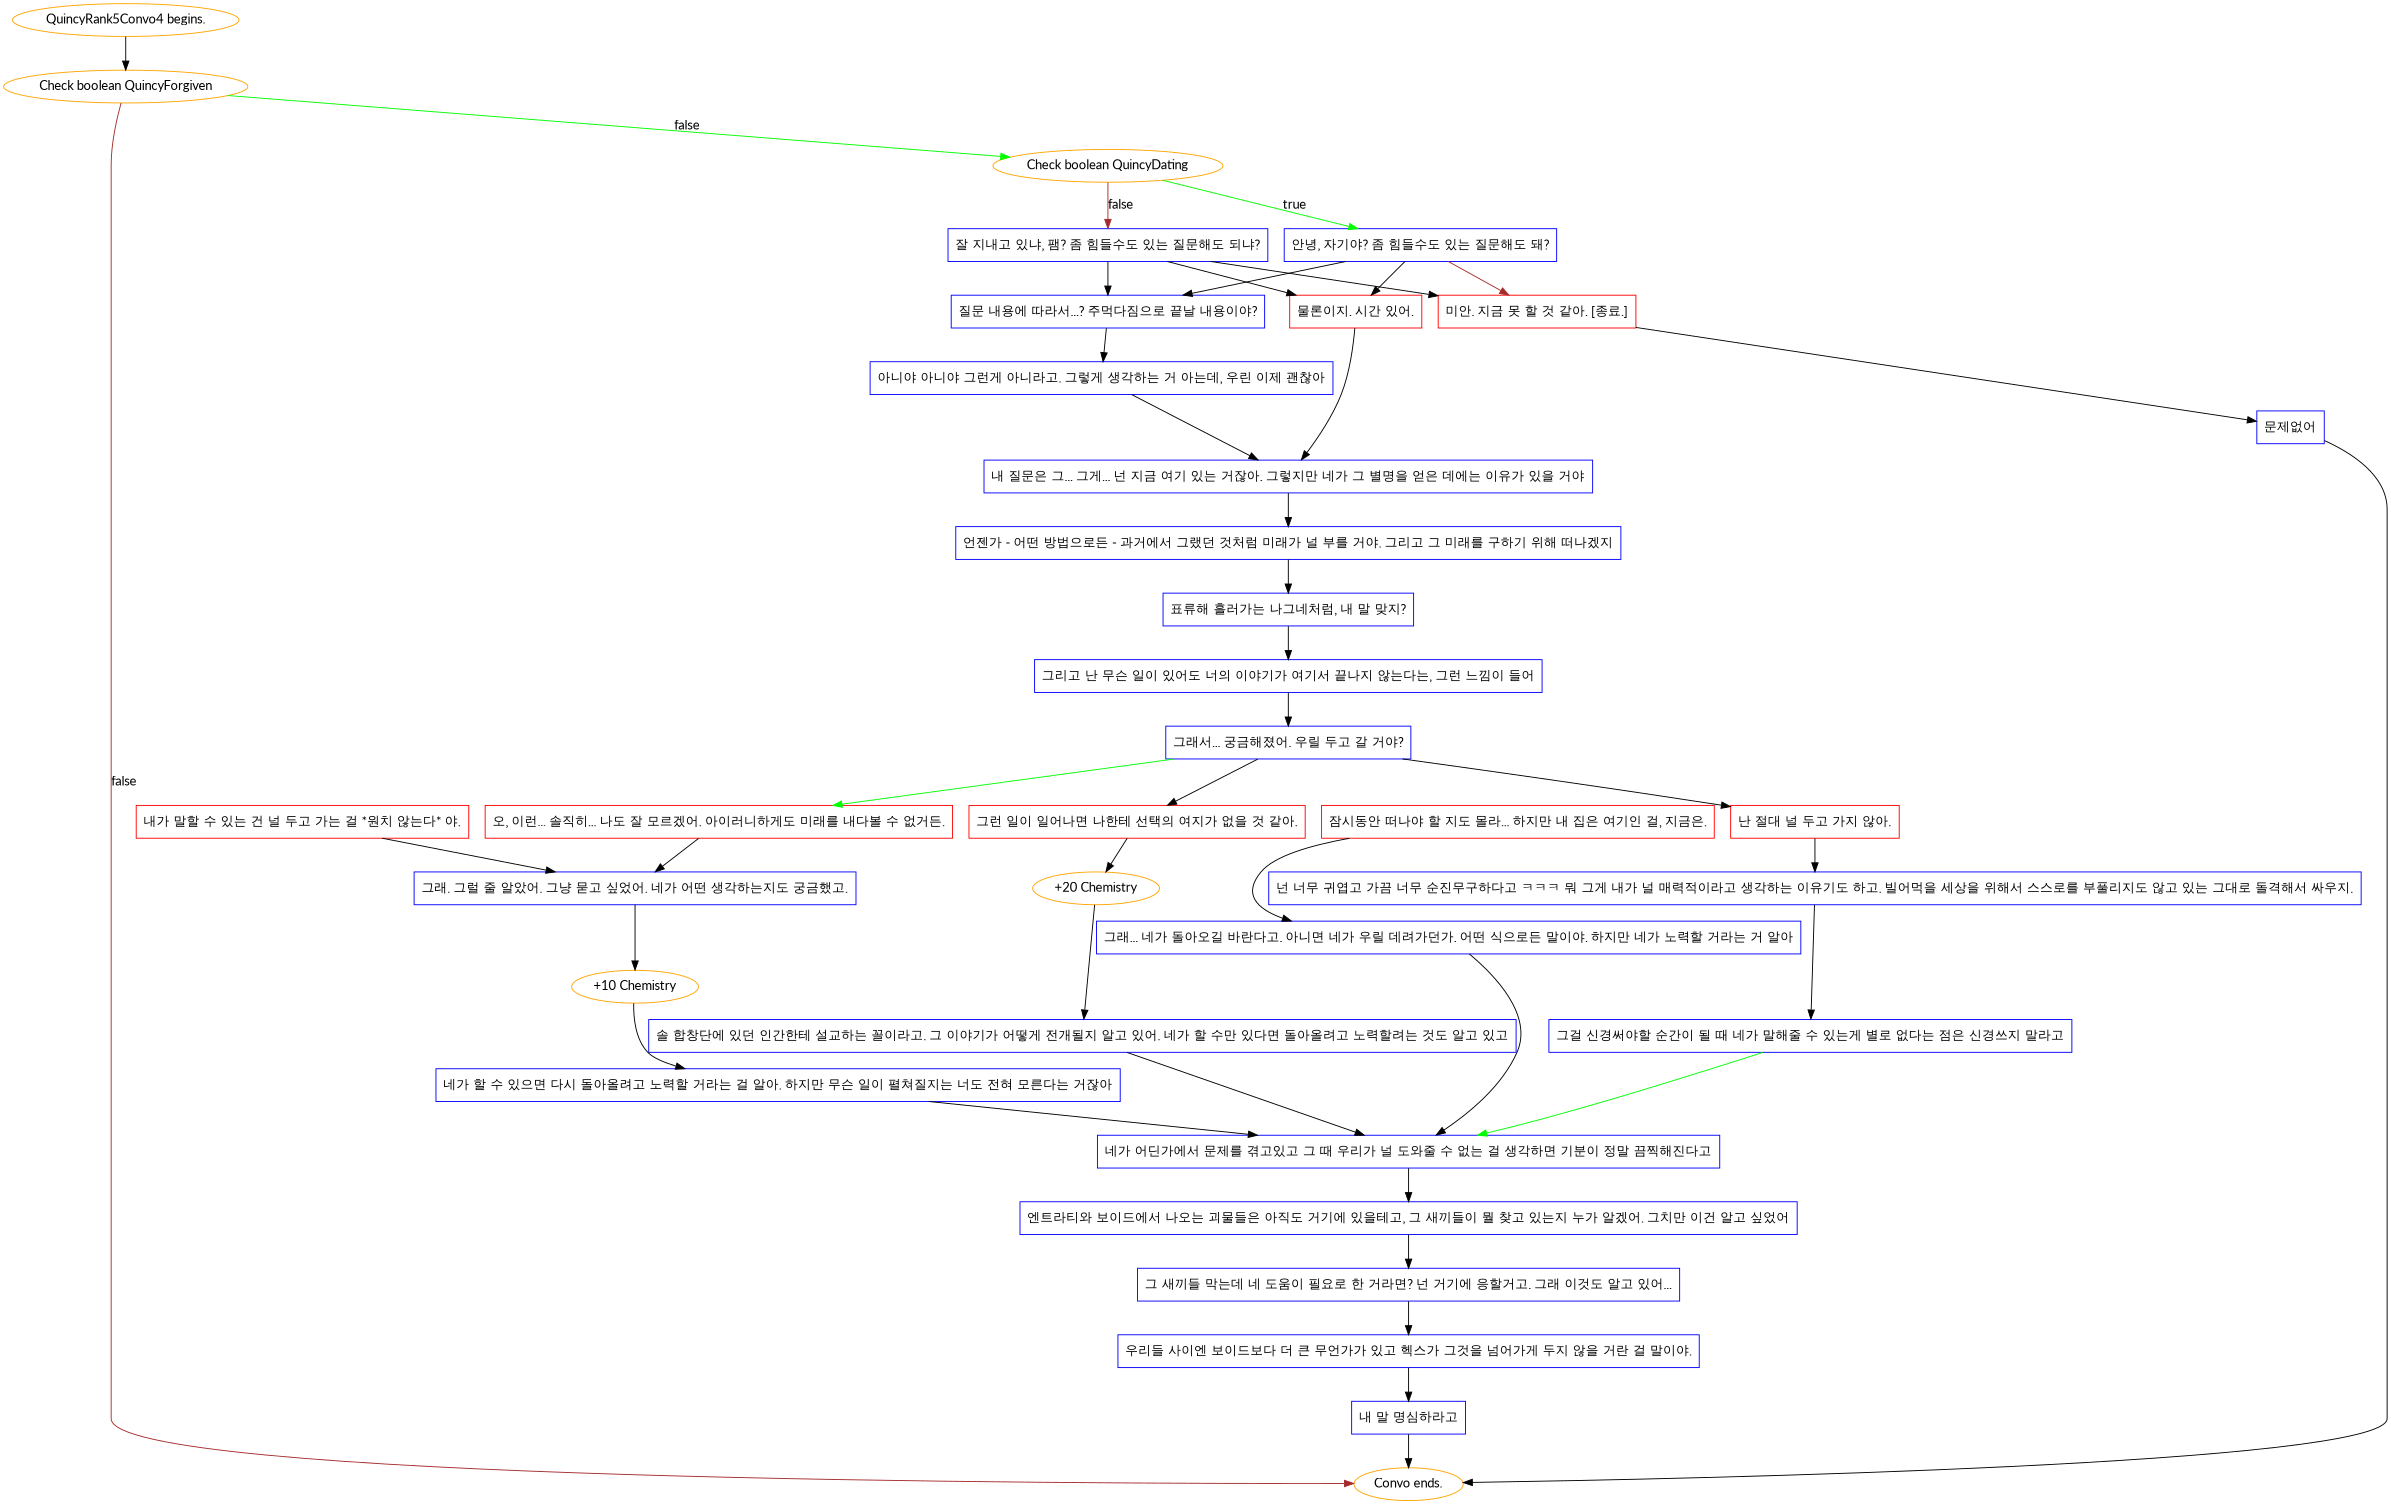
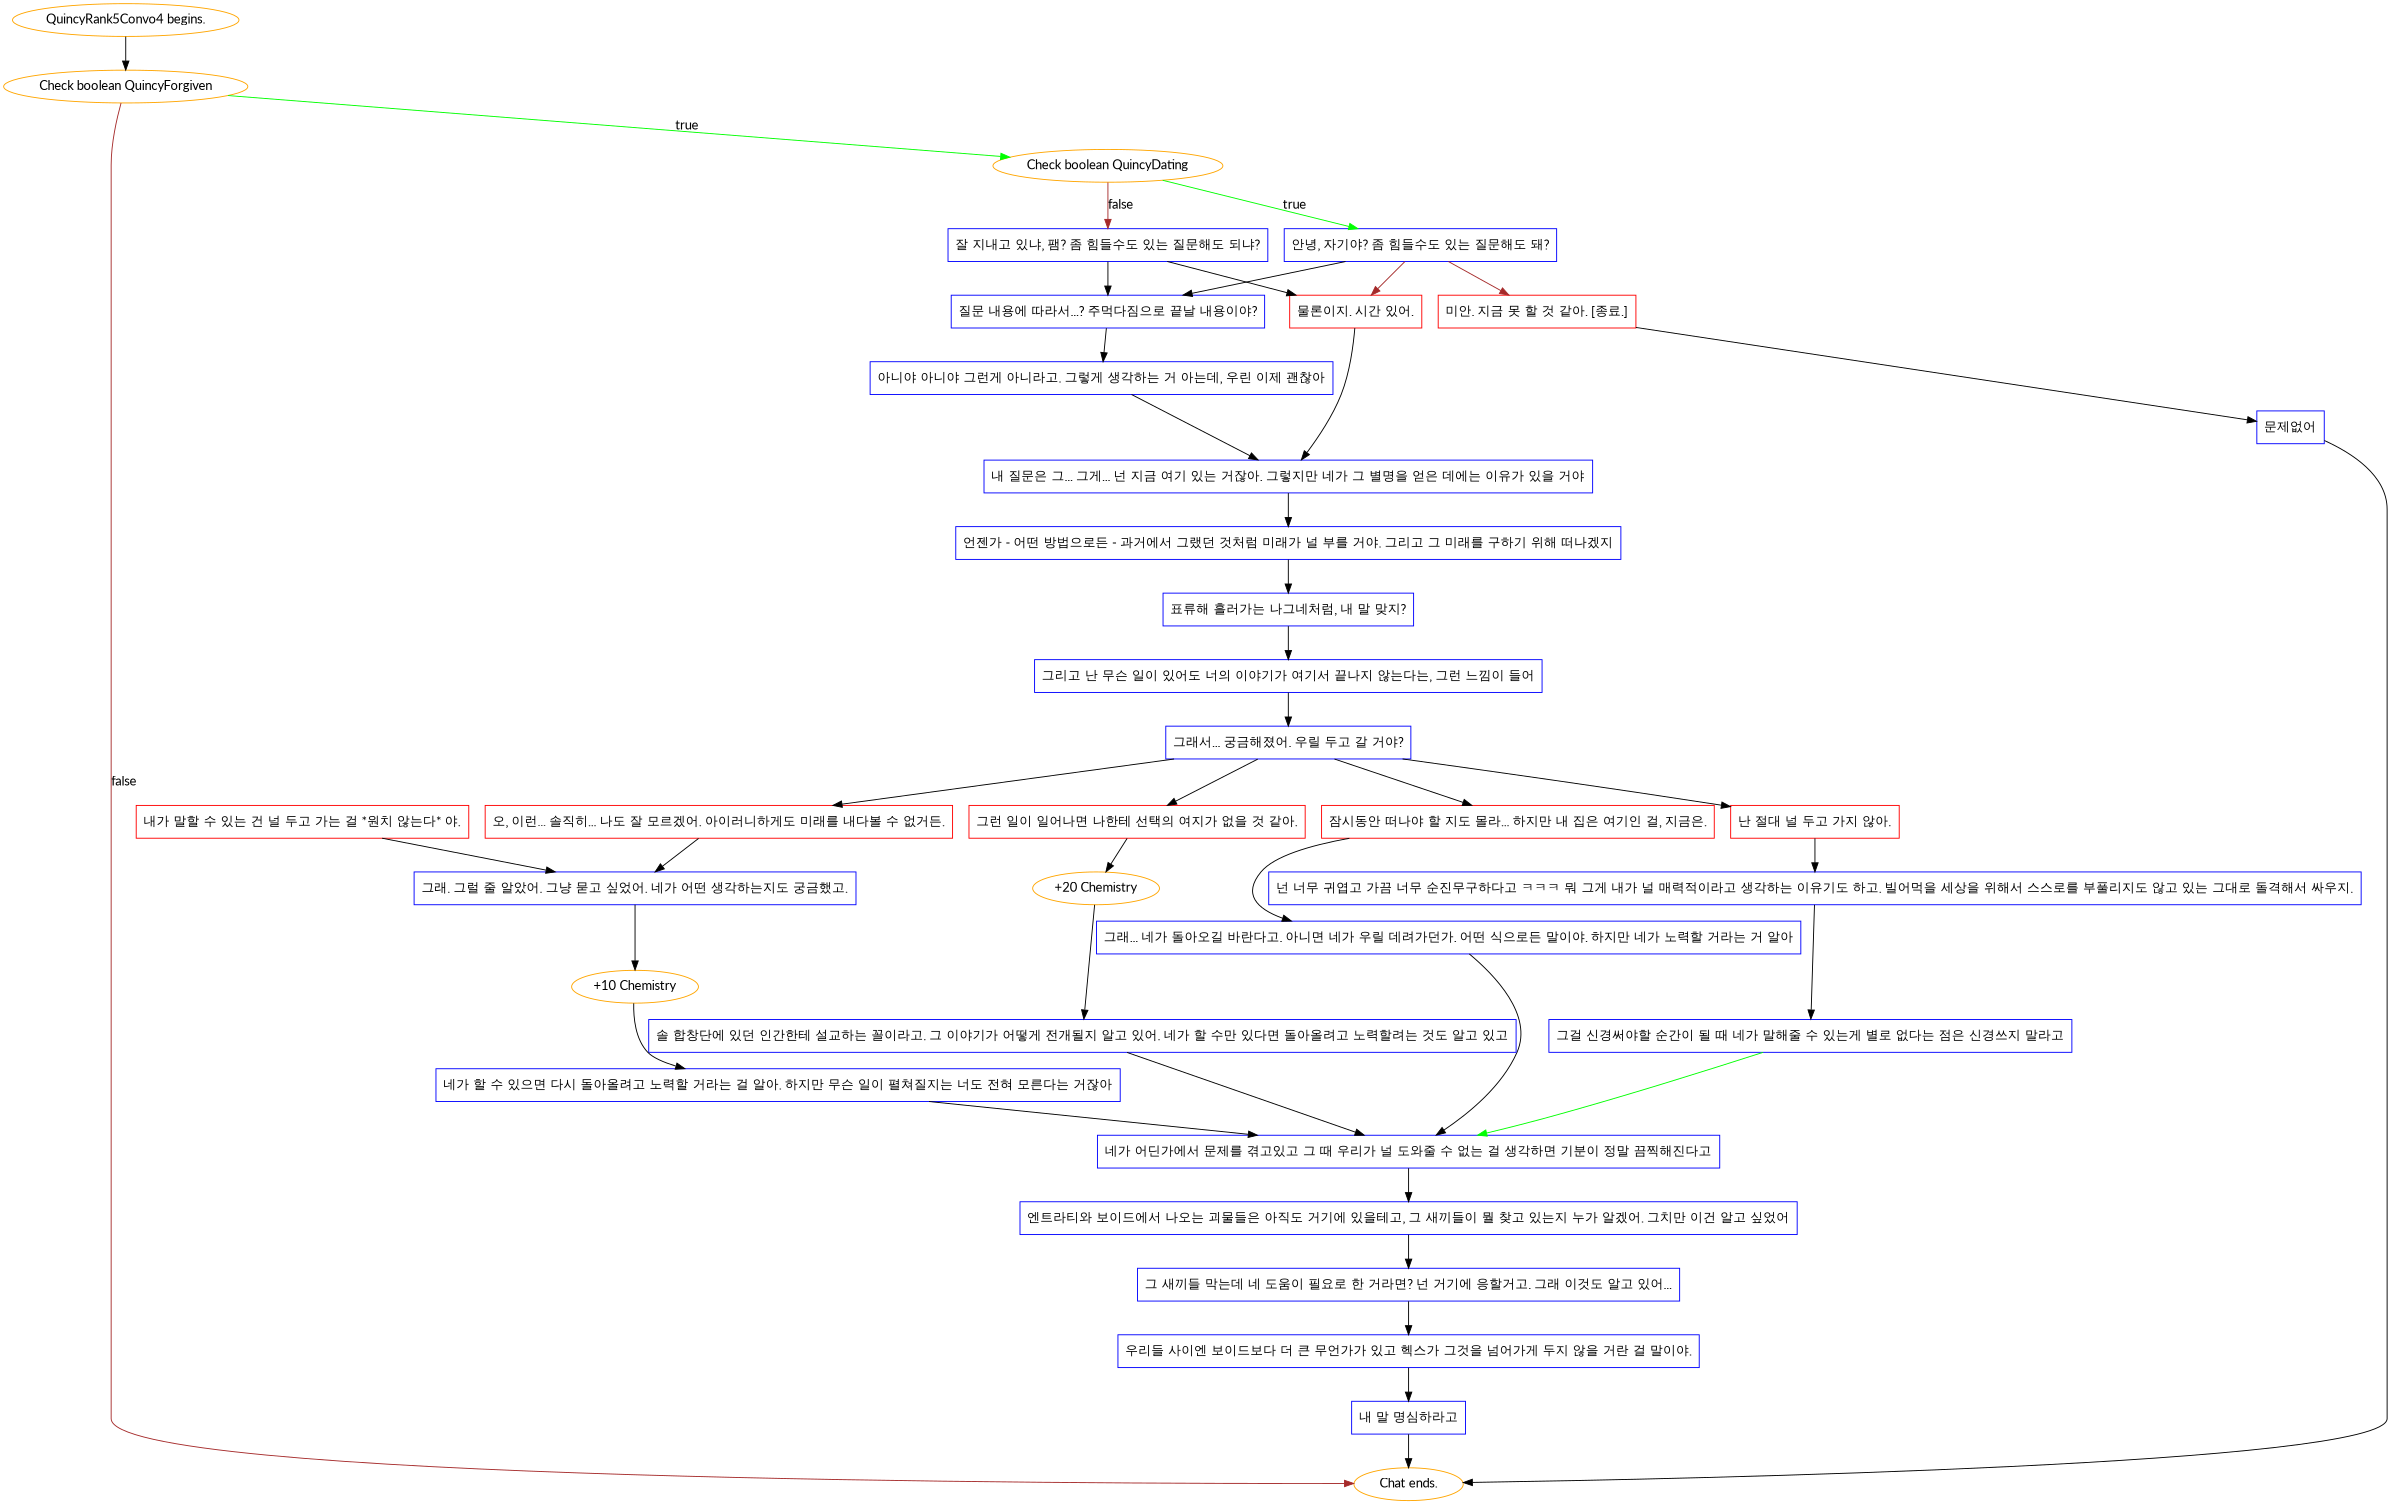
  digraph {
    fontname=Lato
    node [color=blue fontname=Lato shape=box]
    edge [fontname=Lato]
    "QuincyRank5Convo4 begins." [color=orange shape=""]
    n2 [color=orange label="Check boolean QuincyForgiven" shape=""]
    n3 [color=orange label="Check boolean QuincyDating" shape=""]
-   "Chat ends." [color=orange label="Convo ends." shape=""]
+   "Chat ends." [color=orange shape=""]
    n5 [label="안녕, 자기야? 좀 힘들수도 있는 질문해도 돼?"]
    n6 [label="잘 지내고 있냐, 팸? 좀 힘들수도 있는 질문해도 되냐?"]
    n7 [label="질문 내용에 따라서...? 주먹다짐으로 끝날 내용이야?"]
    n8 [color=red label="물론이지. 시간 있어."]
    n9 [color=red label="미안. 지금 못 할 것 같아. [종료.]"]
    n10 [label="아니야 아니야 그런게 아니라고. 그렇게 생각하는 거 아는데, 우린 이제 괜찮아"]
    n11 [label="내 질문은 그... 그게... 넌 지금 여기 있는 거잖아. 그렇지만 네가 그 별명을 얻은 데에는 이유가 있을 거야"]
    n12 [label="문제없어"]
    n13 [label="언젠가 - 어떤 방법으로든 - 과거에서 그랬던 것처럼 미래가 널 부를 거야. 그리고 그 미래를 구하기 위해 떠나겠지"]
    n14 [label="표류해 흘러가는 나그네처럼, 내 말 맞지?"]
    n15 [label="그리고 난 무슨 일이 있어도 너의 이야기가 여기서 끝나지 않는다는, 그런 느낌이 들어"]
    n16 [label="그래서... 궁금해졌어. 우릴 두고 갈 거야?"]
    n17 [color=red label="오, 이런... 솔직히... 나도 잘 모르겠어. 아이러니하게도 미래를 내다볼 수 없거든."]
    n18 [color=red label="난 절대 널 두고 가지 않아."]
    n19 [color=red label="잠시동안 떠나야 할 지도 몰라... 하지만 내 집은 여기인 걸, 지금은."]
    n20 [color=red label="그런 일이 일어나면 나한테 선택의 여지가 없을 것 같아."]
    n21 [label="그래. 그럴 줄 알았어. 그냥 묻고 싶었어. 네가 어떤 생각하는지도 궁금했고."]
    n22 [color=red label="내가 말할 수 있는 건 널 두고 가는 걸 *원치 않는다* 야."]
    n23 [label="넌 너무 귀엽고 가끔 너무 순진무구하다고 ㅋㅋㅋ 뭐 그게 내가 널 매력적이라고 생각하는 이유기도 하고. 빌어먹을 세상을 위해서 스스로를 부풀리지도 않고 있는 그대로 돌격해서 싸우지."]
    n24 [label="그래... 네가 돌아오길 바란다고. 아니면 네가 우릴 데려가던가. 어떤 식으로든 말이야. 하지만 네가 노력할 거라는 거 알아"]
    n25 [color=orange label="+20 Chemistry" shape=""]
    n26 [color=orange label="+10 Chemistry" shape=""]
    n27 [label="그걸 신경써야할 순간이 될 때 네가 말해줄 수 있는게 별로 없다는 점은 신경쓰지 말라고"]
    n28 [label="네가 어딘가에서 문제를 겪고있고 그 때 우리가 널 도와줄 수 없는 걸 생각하면 기분이 정말 끔찍해진다고"]
    n29 [label="솔 합창단에 있던 인간한테 설교하는 꼴이라고. 그 이야기가 어떻게 전개될지 알고 있어. 네가 할 수만 있다면 돌아올려고 노력할려는 것도 알고 있고"]
    n30 [label="네가 할 수 있으면 다시 돌아올려고 노력할 거라는 걸 알아. 하지만 무슨 일이 펼쳐질지는 너도 전혀 모른다는 거잖아"]
    n31 [label="엔트라티와 보이드에서 나오는 괴물들은 아직도 거기에 있을테고, 그 새끼들이 뭘 찾고 있는지 누가 알겠어. 그치만 이건 알고 싶었어"]
    n32 [label="그 새끼들 막는데 네 도움이 필요로 한 거라면? 넌 거기에 응할거고. 그래 이것도 알고 있어..."]
    n33 [label="우리들 사이엔 보이드보다 더 큰 무언가가 있고 헥스가 그것을 넘어가게 두지 않을 거란 걸 말이야."]
    n34 [label="내 말 명심하라고"]
    "QuincyRank5Convo4 begins." -> n2
-   n2 -> n3 [color=green label=false]
+   n2 -> n3 [color=green label=true]
    n2 -> "Chat ends." [color=brown label=false]
    n3 -> n5 [color=green label=true]
    n3 -> n6 [color=brown label=false]
    n5 -> n7
-   n5 -> n8
+   n5 -> n8 [color=brown]
    n5 -> n9 [color=brown]
    n6 -> n7
    n6 -> n8
-   n6 -> n9
    n7 -> n10
    n8 -> n11
    n9 -> n12
    n10 -> n11
    n11 -> n13
    n12 -> "Chat ends."
    n13 -> n14
    n14 -> n15
    n15 -> n16
-   n16 -> n17 [color=green]
+   n16 -> n17
    n16 -> n18
+   n16 -> n19
    n16 -> n20
    n17 -> n21
    n18 -> n23
    n19 -> n24
    n20 -> n25
    n21 -> n26
    n22 -> n21
    n23 -> n27
    n24 -> n28
    n25 -> n29
    n26 -> n30
    n27 -> n28 [color=green]
    n28 -> n31
    n29 -> n28
    n30 -> n28
    n31 -> n32
    n32 -> n33
    n33 -> n34
    n34 -> "Chat ends."
  }
